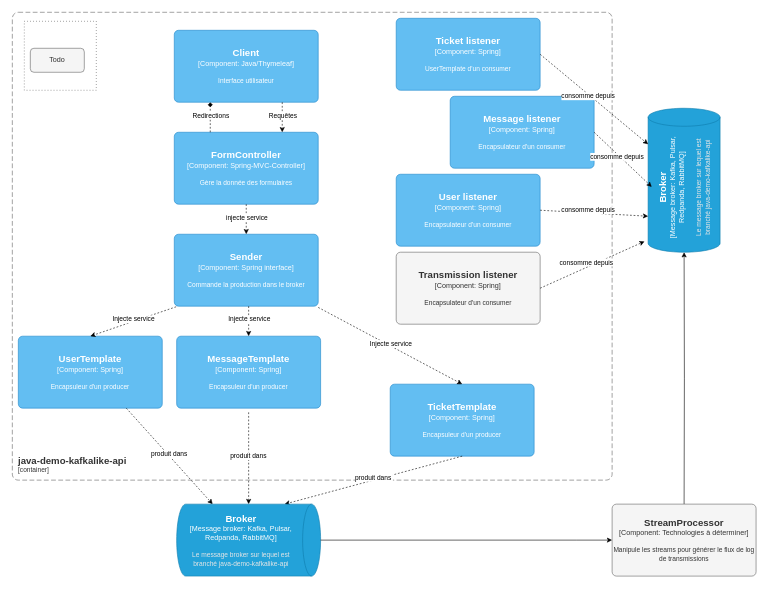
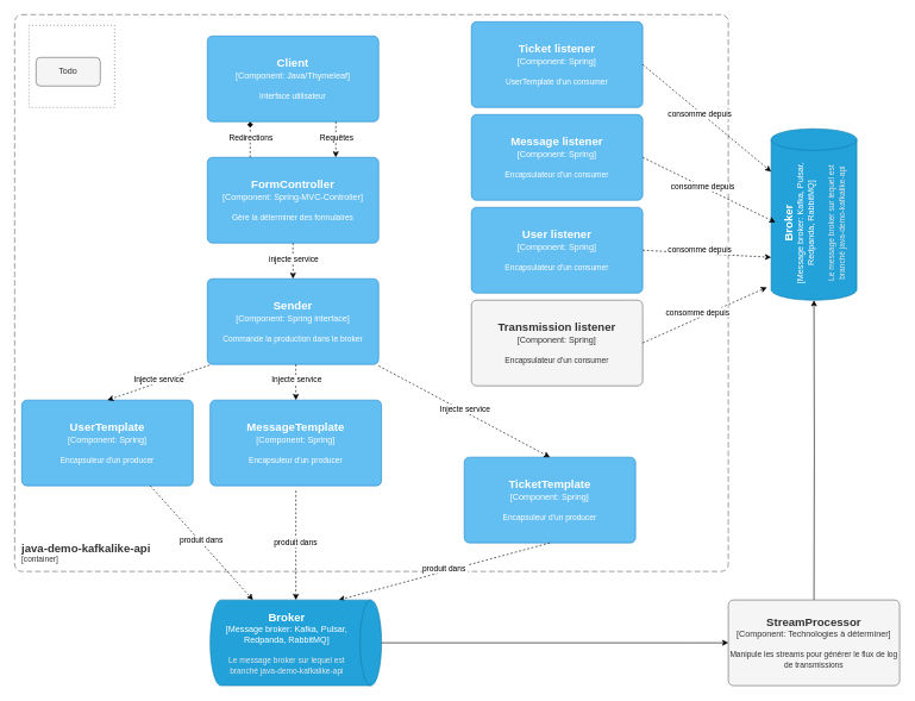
  <mxCell id="0" />
  <mxCell id="1" parent="0" />
  <mxCell id="2" value="&lt;font style=&quot;font-size: 16px&quot;&gt;&lt;b&gt;Client&lt;/b&gt;&lt;/font&gt;&lt;div&gt;[Component: Java/Thymeleaf]&lt;/div&gt;&lt;br&gt;&lt;div&gt;&lt;font style=&quot;font-size: 11px&quot;&gt;Interface utilisateur&lt;/font&gt;&lt;/div&gt;" style="rounded=1;whiteSpace=wrap;html=1;labelBackgroundColor=none;fillColor=#63BEF2;fontColor=#ffffff;align=center;arcSize=6;strokeColor=#2086C9;metaEdit=1;resizable=0;points=[[0.25,0,0],[0.5,0,0],[0.75,0,0],[1,0.25,0],[1,0.5,0],[1,0.75,0],[0.75,1,0],[0.5,1,0],[0.25,1,0],[0,0.75,0],[0,0.5,0],[0,0.25,0]];" vertex="1" parent="1"><mxGeometry x="290" y="50" width="240" height="120" as="geometry" /></mxCell>
  <mxCell id="3" value="&lt;font style=&quot;font-size: 16px&quot;&gt;&lt;b&gt;&lt;div style=&quot;text-align: left&quot;&gt;java-demo-kafkalike-api&lt;/div&gt;&lt;/b&gt;&lt;/font&gt;&lt;div style=&quot;text-align: left&quot;&gt;[container]&lt;/div&gt;" style="rounded=1;fontSize=11;whiteSpace=wrap;html=1;dashed=1;arcSize=20;fillColor=none;strokeColor=#666666;fontColor=#333333;labelBackgroundColor=none;align=left;verticalAlign=bottom;labelBorderColor=none;spacingTop=0;spacing=10;dashPattern=8 4;metaEdit=1;rotatable=0;perimeter=rectanglePerimeter;noLabel=0;labelPadding=0;allowArrows=0;connectable=0;expand=0;recursiveResize=0;editable=1;pointerEvents=0;absoluteArcSize=1;points=[[0.25,0,0],[0.5,0,0],[0.75,0,0],[1,0.25,0],[1,0.5,0],[1,0.75,0],[0.75,1,0],[0.5,1,0],[0.25,1,0],[0,0.75,0],[0,0.5,0],[0,0.25,0]];" vertex="1" parent="1"><mxGeometry x="20" y="20" width="1000" height="780" as="geometry" /></mxCell>
- <mxCell id="4" value="&lt;font style=&quot;font-size: 16px&quot;&gt;&lt;b&gt;FormController&lt;/b&gt;&lt;/font&gt;&lt;div&gt;[Component: Spring-MVC-Controller]&lt;/div&gt;&lt;br&gt;&lt;div&gt;&lt;font style=&quot;font-size: 11px&quot;&gt;Gère la donnée des formulaires&lt;/font&gt;&lt;/div&gt;" style="rounded=1;whiteSpace=wrap;html=1;labelBackgroundColor=none;fillColor=#63BEF2;fontColor=#ffffff;align=center;arcSize=6;strokeColor=#2086C9;metaEdit=1;resizable=0;points=[[0.25,0,0],[0.5,0,0],[0.75,0,0],[1,0.25,0],[1,0.5,0],[1,0.75,0],[0.75,1,0],[0.5,1,0],[0.25,1,0],[0,0.75,0],[0,0.5,0],[0,0.25,0]];" vertex="1" parent="1"><mxGeometry x="290" y="220" width="240" height="120" as="geometry" /></mxCell>
+ <mxCell id="4" value="&lt;font style=&quot;font-size: 16px&quot;&gt;&lt;b&gt;FormController&lt;/b&gt;&lt;/font&gt;&lt;div&gt;[Component: Spring-MVC-Controller]&lt;/div&gt;&lt;br&gt;&lt;div&gt;&lt;font style=&quot;font-size: 11px&quot;&gt;Gère la déterminer des formulaires&lt;/font&gt;&lt;/div&gt;" style="rounded=1;whiteSpace=wrap;html=1;labelBackgroundColor=none;fillColor=#63BEF2;fontColor=#ffffff;align=center;arcSize=6;strokeColor=#2086C9;metaEdit=1;resizable=0;points=[[0.25,0,0],[0.5,0,0],[0.75,0,0],[1,0.25,0],[1,0.5,0],[1,0.75,0],[0.75,1,0],[0.5,1,0],[0.25,1,0],[0,0.75,0],[0,0.5,0],[0,0.25,0]];" vertex="1" parent="1"><mxGeometry x="290" y="220" width="240" height="120" as="geometry" /></mxCell>
  <mxCell id="5" value="" style="endArrow=classic;html=1;rounded=0;entryX=0.75;entryY=0;entryDx=0;entryDy=0;entryPerimeter=0;dashed=1;" edge="1" parent="1" target="4"><mxGeometry relative="1" as="geometry"><mxPoint x="470" y="170" as="sourcePoint" /><mxPoint x="980" y="400" as="targetPoint" /></mxGeometry></mxCell>
  <mxCell id="6" value="Requêtes" style="edgeLabel;resizable=0;html=1;align=center;verticalAlign=middle;" connectable="0" vertex="1" parent="5"><mxGeometry relative="1" as="geometry"><mxPoint y="-4" as="offset" /></mxGeometry></mxCell>
  <mxCell id="7" value="&lt;font style=&quot;font-size: 16px&quot;&gt;&lt;b&gt;Sender&lt;/b&gt;&lt;/font&gt;&lt;div&gt;[Component: Spring interface]&lt;/div&gt;&lt;br&gt;&lt;div&gt;&lt;font style=&quot;font-size: 11px&quot;&gt;Commande la production dans le broker&lt;/font&gt;&lt;/div&gt;" style="rounded=1;whiteSpace=wrap;html=1;labelBackgroundColor=none;fillColor=#63BEF2;fontColor=#ffffff;align=center;arcSize=6;strokeColor=#2086C9;metaEdit=1;resizable=0;points=[[0.25,0,0],[0.5,0,0],[0.75,0,0],[1,0.25,0],[1,0.5,0],[1,0.75,0],[0.75,1,0],[0.5,1,0],[0.25,1,0],[0,0.75,0],[0,0.5,0],[0,0.25,0]];" vertex="1" parent="1"><mxGeometry x="290" y="390" width="240" height="120" as="geometry" /></mxCell>
  <mxCell id="8" value="" style="endArrow=classic;html=1;rounded=0;entryX=0.5;entryY=0;entryDx=0;entryDy=0;entryPerimeter=0;dashed=1;" edge="1" parent="1" target="7"><mxGeometry relative="1" as="geometry"><mxPoint x="410" y="340" as="sourcePoint" /><mxPoint x="390" y="391" as="targetPoint" /><Array as="points"><mxPoint x="410" y="370" /></Array></mxGeometry></mxCell>
  <mxCell id="9" value="injecte service" style="edgeLabel;resizable=0;html=1;align=center;verticalAlign=middle;" connectable="0" vertex="1" parent="8"><mxGeometry relative="1" as="geometry"><mxPoint y="-4" as="offset" /></mxGeometry></mxCell>
  <mxCell id="10" value="&lt;font style=&quot;font-size: 16px&quot;&gt;&lt;b&gt;UserTemplate&lt;/b&gt;&lt;/font&gt;&lt;div&gt;[Component: Spring]&lt;/div&gt;&lt;br&gt;&lt;div&gt;&lt;font style=&quot;font-size: 11px&quot;&gt;Encapsuleur d'un producer&lt;/font&gt;&lt;/div&gt;" style="rounded=1;whiteSpace=wrap;html=1;labelBackgroundColor=none;fillColor=#63BEF2;fontColor=#ffffff;align=center;arcSize=6;strokeColor=#2086C9;metaEdit=1;resizable=0;points=[[0.25,0,0],[0.5,0,0],[0.75,0,0],[1,0.25,0],[1,0.5,0],[1,0.75,0],[0.75,1,0],[0.5,1,0],[0.25,1,0],[0,0.75,0],[0,0.5,0],[0,0.25,0]];" vertex="1" parent="1"><mxGeometry x="30" y="560" width="240" height="120" as="geometry" /></mxCell>
  <mxCell id="11" value="" style="endArrow=diamond;html=1;rounded=0;entryX=0.25;entryY=1;entryDx=0;entryDy=0;entryPerimeter=0;exitX=0.25;exitY=0;exitDx=0;exitDy=0;exitPerimeter=0;dashed=1;" edge="1" parent="1" source="4" target="2"><mxGeometry relative="1" as="geometry"><mxPoint x="420" y="180" as="sourcePoint" /><mxPoint x="420" y="230" as="targetPoint" /></mxGeometry></mxCell>
  <mxCell id="12" value="Redirections" style="edgeLabel;resizable=0;html=1;align=center;verticalAlign=middle;" connectable="0" vertex="1" parent="11"><mxGeometry relative="1" as="geometry"><mxPoint y="-4" as="offset" /></mxGeometry></mxCell>
  <mxCell id="13" value="&lt;font style=&quot;font-size: 16px&quot;&gt;&lt;b&gt;MessageTemplate&lt;/b&gt;&lt;/font&gt;&lt;div&gt;[Component: Spring]&lt;/div&gt;&lt;br&gt;&lt;div&gt;&lt;font style=&quot;font-size: 11px&quot;&gt;Encapsuleur d'un producer&lt;/font&gt;&lt;/div&gt;" style="rounded=1;whiteSpace=wrap;html=1;labelBackgroundColor=none;fillColor=#63BEF2;fontColor=#ffffff;align=center;arcSize=6;strokeColor=#2086C9;metaEdit=1;resizable=0;points=[[0.25,0,0],[0.5,0,0],[0.75,0,0],[1,0.25,0],[1,0.5,0],[1,0.75,0],[0.75,1,0],[0.5,1,0],[0.25,1,0],[0,0.75,0],[0,0.5,0],[0,0.25,0]];" vertex="1" parent="1"><mxGeometry x="294" y="560" width="240" height="120" as="geometry" /></mxCell>
  <mxCell id="14" value="&lt;font style=&quot;font-size: 16px&quot;&gt;&lt;b&gt;TicketTemplate&lt;/b&gt;&lt;/font&gt;&lt;div&gt;[Component: Spring]&lt;/div&gt;&lt;br&gt;&lt;div&gt;&lt;font style=&quot;font-size: 11px&quot;&gt;Encapsuleur d'un producer&lt;/font&gt;&lt;/div&gt;" style="rounded=1;whiteSpace=wrap;html=1;labelBackgroundColor=none;fillColor=#63BEF2;fontColor=#ffffff;align=center;arcSize=6;strokeColor=#2086C9;metaEdit=1;resizable=0;points=[[0.25,0,0],[0.5,0,0],[0.75,0,0],[1,0.25,0],[1,0.5,0],[1,0.75,0],[0.75,1,0],[0.5,1,0],[0.25,1,0],[0,0.75,0],[0,0.5,0],[0,0.25,0]];" vertex="1" parent="1"><mxGeometry x="650" y="640" width="240" height="120" as="geometry" /></mxCell>
  <mxCell id="15" value="" style="endArrow=classic;html=1;rounded=0;entryX=0.5;entryY=0;entryDx=0;entryDy=0;entryPerimeter=0;exitX=0.013;exitY=1.008;exitDx=0;exitDy=0;exitPerimeter=0;dashed=1;" edge="1" parent="1" source="7" target="10"><mxGeometry relative="1" as="geometry"><mxPoint x="130" y="460" as="sourcePoint" /><mxPoint x="130" y="410" as="targetPoint" /></mxGeometry></mxCell>
  <mxCell id="16" value="Injecte service" style="edgeLabel;resizable=0;html=1;align=center;verticalAlign=middle;" connectable="0" vertex="1" parent="15"><mxGeometry relative="1" as="geometry"><mxPoint y="-4" as="offset" /></mxGeometry></mxCell>
  <mxCell id="17" value="" style="endArrow=classic;html=1;rounded=0;entryX=0.5;entryY=0;entryDx=0;entryDy=0;entryPerimeter=0;dashed=1;" edge="1" parent="1" target="13"><mxGeometry relative="1" as="geometry"><mxPoint x="414" y="510" as="sourcePoint" /><mxPoint x="160" y="570" as="targetPoint" /></mxGeometry></mxCell>
  <mxCell id="18" value="Injecte service" style="edgeLabel;resizable=0;html=1;align=center;verticalAlign=middle;" connectable="0" vertex="1" parent="17"><mxGeometry relative="1" as="geometry"><mxPoint y="-4" as="offset" /></mxGeometry></mxCell>
  <mxCell id="19" value="" style="endArrow=classic;html=1;rounded=0;entryX=0.5;entryY=0;entryDx=0;entryDy=0;entryPerimeter=0;exitX=1;exitY=1.017;exitDx=0;exitDy=0;exitPerimeter=0;dashed=1;" edge="1" parent="1" source="7" target="14"><mxGeometry relative="1" as="geometry"><mxPoint x="313" y="531" as="sourcePoint" /><mxPoint x="170" y="580" as="targetPoint" /></mxGeometry></mxCell>
  <mxCell id="20" value="Injecte service" style="edgeLabel;resizable=0;html=1;align=center;verticalAlign=middle;" connectable="0" vertex="1" parent="19"><mxGeometry relative="1" as="geometry"><mxPoint y="-4" as="offset" /></mxGeometry></mxCell>
  <mxCell id="21" value="" style="endArrow=classic;html=1;rounded=0;dashed=1;exitX=0.75;exitY=1;exitDx=0;exitDy=0;exitPerimeter=0;entryX=0;entryY=0.75;entryDx=0;entryDy=0;entryPerimeter=0;" edge="1" parent="1" source="10" target="28"><mxGeometry relative="1" as="geometry"><mxPoint x="160" y="690" as="sourcePoint" /><mxPoint x="260" y="830" as="targetPoint" /></mxGeometry></mxCell>
  <mxCell id="22" value="produit dans&amp;nbsp;" style="edgeLabel;resizable=0;html=1;align=center;verticalAlign=middle;" connectable="0" vertex="1" parent="21"><mxGeometry relative="1" as="geometry"><mxPoint y="-4" as="offset" /></mxGeometry></mxCell>
  <mxCell id="23" value="" style="endArrow=classic;html=1;rounded=0;entryX=0;entryY=0.5;entryDx=0;entryDy=0;entryPerimeter=0;dashed=1;exitX=0.5;exitY=1.058;exitDx=0;exitDy=0;exitPerimeter=0;" edge="1" parent="1" source="13" target="28"><mxGeometry relative="1" as="geometry"><mxPoint x="220" y="690" as="sourcePoint" /><mxPoint x="270" y="840" as="targetPoint" /></mxGeometry></mxCell>
  <mxCell id="24" value="produit dans&amp;nbsp;" style="edgeLabel;resizable=0;html=1;align=center;verticalAlign=middle;" connectable="0" vertex="1" parent="23"><mxGeometry relative="1" as="geometry"><mxPoint y="-4" as="offset" /></mxGeometry></mxCell>
  <mxCell id="25" value="" style="endArrow=classic;html=1;rounded=0;entryX=0;entryY=0.25;entryDx=0;entryDy=0;entryPerimeter=0;dashed=1;exitX=0.5;exitY=1;exitDx=0;exitDy=0;exitPerimeter=0;" edge="1" parent="1" source="14" target="28"><mxGeometry relative="1" as="geometry"><mxPoint x="424" y="697" as="sourcePoint" /><mxPoint x="340" y="840" as="targetPoint" /></mxGeometry></mxCell>
  <mxCell id="26" value="produit dans&amp;nbsp;" style="edgeLabel;resizable=0;html=1;align=center;verticalAlign=middle;" connectable="0" vertex="1" parent="25"><mxGeometry relative="1" as="geometry"><mxPoint y="-4" as="offset" /></mxGeometry></mxCell>
  <mxCell id="27" style="edgeStyle=orthogonalEdgeStyle;rounded=0;orthogonalLoop=1;jettySize=auto;html=1;entryX=0.5;entryY=1;entryDx=0;entryDy=0;entryPerimeter=0;" edge="1" parent="1" target="29"><mxGeometry relative="1" as="geometry"><mxPoint x="1140" y="540" as="targetPoint" /><mxPoint x="1140" y="840" as="sourcePoint" /><Array as="points" /></mxGeometry></mxCell>
  <mxCell id="28" value="&lt;font style=&quot;font-size: 16px&quot;&gt;&lt;b&gt;Broker&lt;/b&gt;&lt;/font&gt;&lt;div&gt;[Message broker:&amp;nbsp;Kafka, Pulsar, Redpanda, RabbitMQ]&lt;/div&gt;&lt;br&gt;&lt;div&gt;&lt;font style=&quot;font-size: 11px&quot;&gt;&lt;font color=&quot;#E6E6E6&quot;&gt;Le message broker sur lequel est branché java-demo-kafkalike-api&lt;/font&gt;&lt;/div&gt;" style="shape=cylinder3;size=15;direction=south;whiteSpace=wrap;html=1;boundedLbl=1;rounded=0;labelBackgroundColor=none;fillColor=#23A2D9;fontSize=12;fontColor=#ffffff;align=center;strokeColor=#0E7DAD;metaEdit=1;points=[[0.5,0,0],[1,0.25,0],[1,0.5,0],[1,0.75,0],[0.5,1,0],[0,0.75,0],[0,0.5,0],[0,0.25,0]];resizable=0;" vertex="1" parent="1"><mxGeometry x="294" y="840" width="240" height="120" as="geometry" /></mxCell>
  <mxCell id="29" value="&lt;font style=&quot;font-size: 16px&quot;&gt;&lt;b&gt;Broker&lt;/b&gt;&lt;/font&gt;&lt;div&gt;[Message broker:&amp;nbsp;Kafka, Pulsar, Redpanda, RabbitMQ]&lt;/div&gt;&lt;br&gt;&lt;div&gt;&lt;font style=&quot;font-size: 11px&quot;&gt;&lt;font color=&quot;#E6E6E6&quot;&gt;Le message broker sur lequel est branché java-demo-kafkalike-api&lt;/font&gt;&lt;/div&gt;" style="shape=cylinder3;size=15;direction=south;whiteSpace=wrap;html=1;boundedLbl=1;rounded=0;labelBackgroundColor=none;fillColor=#23A2D9;fontSize=12;fontColor=#ffffff;align=center;strokeColor=#0E7DAD;metaEdit=1;points=[[0.5,0,0],[1,0.25,0],[1,0.5,0],[1,0.75,0],[0.5,1,0],[0,0.75,0],[0,0.5,0],[0,0.25,0]];resizable=0;rotation=-90;" vertex="1" parent="1"><mxGeometry x="1020" y="240" width="240" height="120" as="geometry" /></mxCell>
  <mxCell id="30" value="&lt;font style=&quot;font-size: 16px&quot;&gt;&lt;b&gt;Ticket listener&lt;/b&gt;&lt;/font&gt;&lt;div&gt;[Component: Spring]&lt;/div&gt;&lt;br&gt;&lt;div&gt;&lt;font style=&quot;font-size: 11px&quot;&gt;UserTemplate d'un consumer&lt;/font&gt;&lt;/div&gt;" style="rounded=1;whiteSpace=wrap;html=1;labelBackgroundColor=none;fillColor=#63BEF2;fontColor=#ffffff;align=center;arcSize=6;strokeColor=#2086C9;metaEdit=1;resizable=0;points=[[0.25,0,0],[0.5,0,0],[0.75,0,0],[1,0.25,0],[1,0.5,0],[1,0.75,0],[0.75,1,0],[0.5,1,0],[0.25,1,0],[0,0.75,0],[0,0.5,0],[0,0.25,0]];" vertex="1" parent="1"><mxGeometry x="660" y="30" width="240" height="120" as="geometry" /></mxCell>
- <mxCell id="31" value="&lt;font style=&quot;font-size: 16px&quot;&gt;&lt;b&gt;Message listener&lt;/b&gt;&lt;/font&gt;&lt;div&gt;[Component: Spring]&lt;/div&gt;&lt;br&gt;&lt;div&gt;&lt;font style=&quot;font-size: 11px&quot;&gt;Encapsulateur d'un consumer&lt;/font&gt;&lt;/div&gt;" style="rounded=1;whiteSpace=wrap;html=1;labelBackgroundColor=none;fillColor=#63BEF2;fontColor=#ffffff;align=center;arcSize=6;strokeColor=#2086C9;metaEdit=1;resizable=0;points=[[0.25,0,0],[0.5,0,0],[0.75,0,0],[1,0.25,0],[1,0.5,0],[1,0.75,0],[0.75,1,0],[0.5,1,0],[0.25,1,0],[0,0.75,0],[0,0.5,0],[0,0.25,0]];" vertex="1" parent="1"><mxGeometry x="750" y="160" width="240" height="120" as="geometry" /></mxCell>
+ <mxCell id="31" value="&lt;font style=&quot;font-size: 16px&quot;&gt;&lt;b&gt;Message listener&lt;/b&gt;&lt;/font&gt;&lt;div&gt;[Component: Spring]&lt;/div&gt;&lt;br&gt;&lt;div&gt;&lt;font style=&quot;font-size: 11px&quot;&gt;Encapsulateur d'un consumer&lt;/font&gt;&lt;/div&gt;" style="rounded=1;whiteSpace=wrap;html=1;labelBackgroundColor=none;fillColor=#63BEF2;fontColor=#ffffff;align=center;arcSize=6;strokeColor=#2086C9;metaEdit=1;resizable=0;points=[[0.25,0,0],[0.5,0,0],[0.75,0,0],[1,0.25,0],[1,0.5,0],[1,0.75,0],[0.75,1,0],[0.5,1,0],[0.25,1,0],[0,0.75,0],[0,0.5,0],[0,0.25,0]];" vertex="1" parent="1"><mxGeometry x="660" y="160" width="240" height="120" as="geometry" /></mxCell>
  <mxCell id="32" value="&lt;font style=&quot;font-size: 16px&quot;&gt;&lt;b&gt;User listener&lt;/b&gt;&lt;/font&gt;&lt;div&gt;[Component: Spring]&lt;/div&gt;&lt;br&gt;&lt;div&gt;&lt;font style=&quot;font-size: 11px&quot;&gt;Encapsulateur d'un consumer&lt;/font&gt;&lt;/div&gt;" style="rounded=1;whiteSpace=wrap;html=1;labelBackgroundColor=none;fillColor=#63BEF2;fontColor=#ffffff;align=center;arcSize=6;strokeColor=#2086C9;metaEdit=1;resizable=0;points=[[0.25,0,0],[0.5,0,0],[0.75,0,0],[1,0.25,0],[1,0.5,0],[1,0.75,0],[0.75,1,0],[0.5,1,0],[0.25,1,0],[0,0.75,0],[0,0.5,0],[0,0.25,0]];" vertex="1" parent="1"><mxGeometry x="660" y="290" width="240" height="120" as="geometry" /></mxCell>
  <mxCell id="33" value="" style="endArrow=classic;html=1;rounded=0;entryX=0;entryY=0.75;entryDx=0;entryDy=0;entryPerimeter=0;dashed=1;exitX=1;exitY=0.5;exitDx=0;exitDy=0;exitPerimeter=0;" edge="1" parent="1" source="32" target="29"><mxGeometry relative="1" as="geometry"><mxPoint x="690" y="690" as="sourcePoint" /><mxPoint x="484" y="850" as="targetPoint" /></mxGeometry></mxCell>
  <mxCell id="34" value="consomme depuis" style="edgeLabel;resizable=0;html=1;align=center;verticalAlign=middle;" connectable="0" vertex="1" parent="33"><mxGeometry relative="1" as="geometry"><mxPoint x="-10" y="-5" as="offset" /></mxGeometry></mxCell>
  <mxCell id="35" value="" style="endArrow=classic;html=1;rounded=0;entryX=0.05;entryY=0.546;entryDx=0;entryDy=0;entryPerimeter=0;dashed=1;exitX=1;exitY=0.5;exitDx=0;exitDy=0;exitPerimeter=0;" edge="1" parent="1" source="31" target="29"><mxGeometry relative="1" as="geometry"><mxPoint x="930" y="480" as="sourcePoint" /><mxPoint x="1090" y="490" as="targetPoint" /></mxGeometry></mxCell>
  <mxCell id="36" value="consomme depuis" style="edgeLabel;resizable=0;html=1;align=center;verticalAlign=middle;" connectable="0" vertex="1" parent="35"><mxGeometry relative="1" as="geometry"><mxPoint x="-10" y="-5" as="offset" /></mxGeometry></mxCell>
  <mxCell id="37" value="" style="endArrow=classic;html=1;rounded=0;entryX=0;entryY=0.25;entryDx=0;entryDy=0;entryPerimeter=0;dashed=1;exitX=1;exitY=0.5;exitDx=0;exitDy=0;exitPerimeter=0;" edge="1" parent="1" source="30" target="29"><mxGeometry relative="1" as="geometry"><mxPoint x="930" y="480" as="sourcePoint" /><mxPoint x="1090" y="370" as="targetPoint" /></mxGeometry></mxCell>
  <mxCell id="38" value="consomme depuis" style="edgeLabel;resizable=0;html=1;align=center;verticalAlign=middle;" connectable="0" vertex="1" parent="37"><mxGeometry relative="1" as="geometry"><mxPoint x="-10" y="-5" as="offset" /></mxGeometry></mxCell>
  <mxCell id="39" value="&lt;font style=&quot;font-size: 16px&quot;&gt;&lt;b&gt;Transmission listener&lt;/b&gt;&lt;/font&gt;&lt;div&gt;[Component: Spring]&lt;/div&gt;&lt;br&gt;&lt;div&gt;&lt;font style=&quot;font-size: 11px&quot;&gt;Encapsulateur d'un consumer&lt;/font&gt;&lt;/div&gt;" style="rounded=1;whiteSpace=wrap;html=1;labelBackgroundColor=none;fillColor=#f5f5f5;align=center;arcSize=6;strokeColor=#666666;metaEdit=1;resizable=0;points=[[0.25,0,0],[0.5,0,0],[0.75,0,0],[1,0.25,0],[1,0.5,0],[1,0.75,0],[0.75,1,0],[0.5,1,0],[0.25,1,0],[0,0.75,0],[0,0.5,0],[0,0.25,0]];fontColor=#333333;" vertex="1" parent="1"><mxGeometry x="660" y="420" width="240" height="120" as="geometry" /></mxCell>
  <mxCell id="40" value="" style="endArrow=classic;html=1;rounded=0;entryX=-0.05;entryY=0.925;entryDx=0;entryDy=0;entryPerimeter=0;dashed=1;exitX=1;exitY=0.5;exitDx=0;exitDy=0;exitPerimeter=0;" edge="1" parent="1" source="39" target="29"><mxGeometry relative="1" as="geometry"><mxPoint x="910" y="360" as="sourcePoint" /><mxPoint x="1090" y="370" as="targetPoint" /></mxGeometry></mxCell>
  <mxCell id="41" value="consomme depuis" style="edgeLabel;resizable=0;html=1;align=center;verticalAlign=middle;" connectable="0" vertex="1" parent="40"><mxGeometry relative="1" as="geometry"><mxPoint x="-10" y="-5" as="offset" /></mxGeometry></mxCell>
  <mxCell id="42" value="" style="edgeStyle=orthogonalEdgeStyle;rounded=0;orthogonalLoop=1;jettySize=auto;html=1;entryX=0;entryY=0.5;entryDx=0;entryDy=0;entryPerimeter=0;" edge="1" parent="1" source="28" target="43"><mxGeometry relative="1" as="geometry"><mxPoint x="1140" y="960" as="targetPoint" /><mxPoint x="534" y="900" as="sourcePoint" /><Array as="points"><mxPoint x="960" y="900" /><mxPoint x="960" y="900" /></Array></mxGeometry></mxCell>
  <mxCell id="43" value="&lt;font style=&quot;font-size: 16px&quot;&gt;&lt;b&gt;StreamProcessor&lt;/b&gt;&lt;/font&gt;&lt;div&gt;[Component: Technologies à déterminer]&lt;/div&gt;&lt;br&gt;&lt;div&gt;&lt;font style=&quot;font-size: 11px&quot;&gt;Manipule les streams pour générer le flux de log de transmissions&lt;/font&gt;&lt;/div&gt;" style="rounded=1;whiteSpace=wrap;html=1;labelBackgroundColor=none;fillColor=#f5f5f5;fontColor=#333333;align=center;arcSize=6;strokeColor=#666666;metaEdit=1;resizable=0;points=[[0.25,0,0],[0.5,0,0],[0.75,0,0],[1,0.25,0],[1,0.5,0],[1,0.75,0],[0.75,1,0],[0.5,1,0],[0.25,1,0],[0,0.75,0],[0,0.5,0],[0,0.25,0]];" vertex="1" parent="1"><mxGeometry x="1020" y="840" width="240" height="120" as="geometry" /></mxCell>
  <mxCell id="44" value="Todo" style="rounded=1;whiteSpace=wrap;html=1;fillColor=#f5f5f5;fontColor=#333333;strokeColor=#666666;" vertex="1" parent="1"><mxGeometry x="50" y="80" width="90" height="40" as="geometry" /></mxCell>
  <mxCell id="45" value="" style="rounded=0;whiteSpace=wrap;html=1;fillColor=none;dashed=1;dashPattern=1 4;" vertex="1" parent="1"><mxGeometry x="40" y="35" width="120" height="115" as="geometry" /></mxCell>
